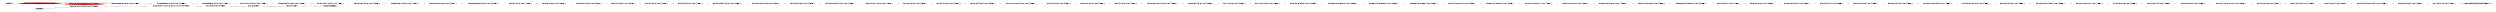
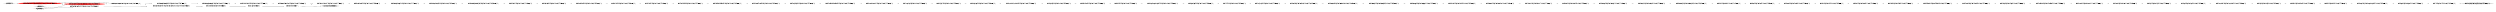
  digraph {
    rankdir=LR
    fontname="Patrick Hand"
    node [fillcolor=white shape=ellipse style=filled fontname="Patrick Hand"]
    edge [style=bold fontname="Patrick Hand"]
    n1 [label="checkClient(\"Content-Type\").contentType(\"foo\").build().get(\"/headers\").run().assertBody().is(\"('foo'(\")@@@12@@@['1', '1', '0']"]
    n2 [label="checkClient(\"Content-Encoding\").contentEncoding(\"identity\").build().get(\"/headers\").run().assertBody().is(\"('identity'(\")@@@13@@@['1', '1', '0']"]
    n3 [label="checkClient(\"If-Range\").ifRange(\"foo\").build().get(\"/headers\").run().assertBody().is(\"('foo'(\")@@@22@@@['1', '1', '0']"]
    n4 [label="checkClient(\"If-Unmodified-Since\").ifUnmodifiedSince(\"foo\").build().get(\"/headers\").run().assertBody().is(\"('foo'(\")@@@23@@@['1', '1', '0']"]
    n5 [label="RestRequest req = rc.get(\"/headers\")@@@6@@@['0', '0', '1']"]
    n6 [label="req.setHeader(\"Accept\",\"text/plain\")@@@7@@@['0', '0', '1']"]
    n7 [label="checkClient(\"If-Match\").build().get(\"/headers\").ifMatch(\"foo\").run().assertBody().is(\"('foo'(\")@@@52@@@['1', '1', '0']"]
    n8 [label="checkClient(\"If-Modified-Since\").build().get(\"/headers\").ifModifiedSince(\"foo\").run().assertBody().is(\"('foo'(\")@@@53@@@['1', '1', '0']"]
    n9 [fillcolor=red label="checkClient(\"Accept\").accept(\"text/foo\").build().get(\"/headers\").accept(\"text/plain\").run().assertBody().is(\"('text/foo','text/plain'(\")@@@3@@@['1', '0', '0']"]
    n10 [fillcolor=red label="checkClient(\"Accept\").accept(\"text/foo\").build().get(\"/headers\").accept(\"text/plain\").run().assertBody().is(\"('text/plain'(\")@@@3@@@['0', '1', '0']"]
    n11 [label="checkClient(\"Accept-Charset\").acceptCharset(\"UTF-8\").build().get(\"/headers\").run().assertBody().is(\"('UTF-8'(\")@@@4@@@['1', '1', '0']"]
    n12 [label="checkClient(\"Accept\").header(\"Accept\",\"text/plain\").build().get(\"/headers\").run().assertBody().is(\"('text/plain'(\")@@@3@@@['0', '0', '1']"]
    n13 [fillcolor=lightgray label="req.run().assertBody().is(\"('text/plain'(\")@@@8@@@['0', '0', '1']"]
    n14 [label="checkClient(\"From\").from(\"foo\").build().get(\"/headers\").run().assertBody().is(\"('foo'(\")@@@17@@@['1', '1', '0']"]
    n15 [label="checkClient(\"Host\").host(\"foo\").build().get(\"/headers\").run().assertBody().is(\"('foo'(\")@@@18@@@['1', '1', '0']"]
    n16 [label="checkClient(\"Range\").range(\"foo\").build().get(\"/headers\").run().assertBody().is(\"('foo'(\")@@@29@@@['1', '1', '0']"]
    n17 [label="checkClient(\"Referer\").referer(\"foo\").build().get(\"/headers\").run().assertBody().is(\"('foo'(\")@@@30@@@['1', '1', '0']"]
    n18 [label="checkClient(\"Content-Length\").build().get(\"/headers\").contentLength(\"123\").run().assertBody().is(\"('123'(\")@@@44@@@['1', '1', '0']"]
    n19 [label="checkClient(\"Content-Type\").build().get(\"/headers\").contentType(\"foo\").run().assertBody().is(\"('foo'(\")@@@45@@@['1', '1', '0']"]
    n20 [label="checkClient(\"Connection\").build().get(\"/headers\").connection(\"foo\").run().assertBody().is(\"('foo'(\")@@@43@@@['1', '1', '0']"]
    n21 [label="checkClient(\"Expect\").build().get(\"/headers\").expect(\"foo\").run().assertBody().is(\"('foo'(\")@@@48@@@['1', '1', '0']"]
    n22 [label="checkClient(\"Forwarded\").build().get(\"/headers\").forwarded(\"foo\").run().assertBody().is(\"('foo'(\")@@@49@@@['1', '1', '0']"]
    n23 [label="checkClient(\"Origin\").build().get(\"/headers\").origin(\"foo\").run().assertBody().is(\"('foo'(\")@@@59@@@['1', '1', '0']"]
    n24 [label="checkClient(\"Pragma\").build().get(\"/headers\").pragma(\"foo\").run().assertBody().is(\"('foo'(\")@@@60@@@['1', '1', '0']"]
    n25 [label="checkClient(\"From\").build().get(\"/headers\").from(\"foo\").run().assertBody().is(\"('foo'(\")@@@50@@@['1', '1', '0']"]
    n26 [label="checkClient(\"Upgrade\").upgrade(\"foo\").build().get(\"/headers\").run().assertBody().is(\"('foo'(\")@@@33@@@['1', '1', '0']"]
    n27 [label="checkClient(\"Via\").via(\"foo\").build().get(\"/headers\").run().assertBody().is(\"('foo'(\")@@@34@@@['1', '1', '0']"]
    n28 [label="checkClient(\"Connection\").connection(\"foo\").build().get(\"/headers\").run().assertBody().is(\"('foo'(\")@@@10@@@['1', '1', '0']"]
    n29 [label="checkClient(\"Content-Length\").contentLength(\"123\").build().get(\"/headers\").run().assertBody().is(\"('123'(\")@@@11@@@['1', '1', '0']"]
    n30 [label="checkClient(\"If-Unmodified-Since\").build().get(\"/headers\").ifUnmodifiedSince(\"foo\").run().assertBody().is(\"('foo'(\")@@@56@@@['1', '1', '0']"]
    n31 [label="checkClient(\"Max-Forwards\").build().get(\"/headers\").maxForwards(\"10\").run().assertBody().is(\"('10'(\")@@@57@@@['1', '1', '0']"]
    n32 [label="checkClient(\"TE\").build().get(\"/headers\").te(\"foo\").run().assertBody().is(\"('foo'(\")@@@64@@@['1', '1', '0']"]
    n33 [label="checkClient(\"User-Agent\").build().get(\"/headers\").userAgent(new StringBuilder(\"foo\")).run().assertBody().is(\"('foo'(\")@@@65@@@['1', '1', '0']"]
    n34 [label="checkClient(\"X-Client-Version\").clientVersion(\"1\").build().get(\"/headers\").run().assertBody().is(\"('1'(\")@@@9@@@['1', '1', '0']"]
    n35 [label="checkClient(\"If-Match\").ifMatch(\"foo\").build().get(\"/headers\").run().assertBody().is(\"('foo'(\")@@@19@@@['1', '1', '0']"]
    n36 [label="checkClient(\"If-Modified-Since\").ifModifiedSince(\"foo\").build().get(\"/headers\").run().assertBody().is(\"('foo'(\")@@@20@@@['1', '1', '0']"]
    n37 [label="checkClient(\"Expect\").expect(\"foo\").build().get(\"/headers\").run().assertBody().is(\"('foo'(\")@@@15@@@['1', '1', '0']"]
    n38 [label="checkClient(\"Forwarded\").forwarded(\"foo\").build().get(\"/headers\").run().assertBody().is(\"('foo'(\")@@@16@@@['1', '1', '0']"]
    n39 [label="checkClient(\"Proxy-Authorization\").build().get(\"/headers\").proxyAuthorization(\"foo\").run().assertBody().is(\"('foo'(\")@@@61@@@['1', '1', '0']"]
    n40 [label="checkClient(\"Upgrade\").build().get(\"/headers\").upgrade(\"foo\").run().assertBody().is(\"('foo'(\")@@@66@@@['1', '1', '0']"]
    n41 [label="checkClient(\"Range\").build().get(\"/headers\").range(\"foo\").run().assertBody().is(\"('foo'(\")@@@62@@@['1', '1', '0']"]
    n42 [label="checkClient(\"Referer\").build().get(\"/headers\").referer(\"foo\").run().assertBody().is(\"('foo'(\")@@@63@@@['1', '1', '0']"]
    n43 [label="checkClient(\"Authorization\").build().get(\"/headers\").authorization(\"foo\").run().assertBody().is(\"('foo'(\")@@@40@@@['1', '1', '0']"]
    n44 [label="checkClient(\"Cache-Control\").build().get(\"/headers\").cacheControl(\"none\").run().assertBody().is(\"('none'(\")@@@41@@@['1', '1', '0']"]
    n45 [label="checkClient(\"X-Client-Version\").build().get(\"/headers\").clientVersion(\"1\").run().assertBody().is(\"('1'(\")@@@42@@@['1', '1', '0']"]
    n46 [label="checkClient(\"Accept-Encoding\").acceptEncoding(\"identity\").build().get(\"/headers\").run().assertBody().is(\"('identity'(\")@@@5@@@['1', '1', '0']"]
    n47 [label="checkClient(\"Accept-Language\").acceptLanguage(\"en\").build().get(\"/headers\").run().assertBody().is(\"('en'(\")@@@6@@@['1', '1', '0']"]
    n48 [label="checkClient(\"X-No-Log\").noLog().build().get(\"/headers\").run().assertBody().is(\"('true'(\")@@@25@@@['1', '1', '0']"]
    n49 [label="checkClient(\"Origin\").origin(\"foo\").build().get(\"/headers\").run().assertBody().is(\"('foo'(\")@@@26@@@['1', '1', '0']"]
    n50 [label="checkClient(\"Authorization\").authorization(\"foo\").build().get(\"/headers\").run().assertBody().is(\"('foo'(\")@@@7@@@['1', '1', '0']"]
    n51 [label="checkClient(\"Cache-Control\").cacheControl(\"none\").build().get(\"/headers\").run().assertBody().is(\"('none'(\")@@@8@@@['1', '1', '0']"]
    n52 [label="checkClient(\"TE\").te(\"foo\").build().get(\"/headers\").run().assertBody().is(\"('foo'(\")@@@31@@@['1', '1', '0']"]
    n53 [label="checkClient(\"Warning\").warning(\"foo\").build().get(\"/headers\").run().assertBody().is(\"('foo'(\")@@@35@@@['1', '1', '0']"]
    n54 [fillcolor=lightgray label="b01_standardHeaders['1', '0', '0']" shape=diamond]
    n55 [label="checkClient(\"User-Agent\").userAgent(new StringBuilder(\"foo\")).build().get(\"/headers\").run().assertBody().is(\"('foo'(\")@@@32@@@['1', '1', '0']"]
    n56 [label="checkClient(\"Accept-Encoding\").build().get(\"/headers\").acceptEncoding(\"identity\").run().assertBody().is(\"('identity'(\")@@@38@@@['1', '1', '0']"]
    n57 [label="checkClient(\"Accept-Language\").build().get(\"/headers\").acceptLanguage(\"en\").run().assertBody().is(\"('en'(\")@@@39@@@['1', '1', '0']"]
    n58 [label="checkClient(\"If-None-Match\").ifNoneMatch(\"foo\").build().get(\"/headers\").run().assertBody().is(\"('foo'(\")@@@21@@@['1', '1', '0']"]
    n59 [label="checkClient(\"Date\").date(\"123\").build().get(\"/headers\").run().assertBody().is(\"('123'(\")@@@14@@@['1', '1', '0']"]
    n60 [label="checkClient(\"Pragma\").pragma(\"foo\").build().get(\"/headers\").run().assertBody().is(\"('foo'(\")@@@27@@@['1', '1', '0']"]
    n61 [fillcolor=lightgray label="checkClient(\"Warning\").build().get(\"/headers\").warning(\"foo\").run().assertBody().is(\"('foo'(\")@@@68@@@['1', '1', '0']"]
    n62 [label="checkClient(\"Content-Encoding\").build().get(\"/headers\").contentEncoding(\"identity\").run().assertBody().is(\"('identity'(\")@@@46@@@['1', '1', '0']"]
    n63 [label="checkClient(\"If-None-Match\").build().get(\"/headers\").ifNoneMatch(\"foo\").run().assertBody().is(\"('foo'(\")@@@54@@@['1', '1', '0']"]
    n64 [label="checkClient(\"If-Range\").build().get(\"/headers\").ifRange(\"foo\").run().assertBody().is(\"('foo'(\")@@@55@@@['1', '1', '0']"]
    n65 [label="checkClient(\"Proxy-Authorization\").proxyAuthorization(\"foo\").build().get(\"/headers\").run().assertBody().is(\"('foo'(\")@@@28@@@['1', '1', '0']"]
    n66 [label="checkClient(\"Via\").build().get(\"/headers\").via(\"foo\").run().assertBody().is(\"('foo'(\")@@@67@@@['1', '1', '0']"]
    n67 [label="checkClient(\"No-Trace\").build().get(\"/headers\").noTrace().run().assertBody().is(\"('true'(\")@@@58@@@['1', '1', '0']"]
    n68 [label="RestClient rc = checkClient(\"Accept\").header(\"Accept\",\"text/foo\").build()@@@5@@@['0', '0', '1']"]
    n69 [label="checkClient(\"Accept\").build().get(\"/headers\").accept(\"text/plain\").run().assertBody().is(\"('text/plain'(\")@@@36@@@['1', '1', '0']"]
    n70 [label="checkClient(\"Accept-Charset\").build().get(\"/headers\").acceptCharset(\"UTF-8\").run().assertBody().is(\"('UTF-8'(\")@@@37@@@['1', '1', '0']"]
    n71 [label="checkClient(\"Max-Forwards\").maxForwards(\"10\").build().get(\"/headers\").run().assertBody().is(\"('10'(\")@@@24@@@['1', '1', '0']"]
    n72 [label="checkClient(\"Host\").build().get(\"/headers\").hostHeader(\"foo\").run().assertBody().is(\"('foo'(\")@@@51@@@['1', '1', '0']"]
    n73 [fillcolor=lightgray label="b04_dontOverrideAccept['0', '0', '1']" shape=diamond]
+   n74 [fillcolor=lightgray label="b01_standardHeaders['0', '1', '0']" shape=diamond]
    n75 [label="checkClient(\"Accept\").header(\"Accept\",\"text/foo\").build().get(\"/headers\").header(\"Accept\",\"text/plain\").run().assertBody().is(\"('text/foo','text/plain'(\")@@@4@@@['0', '0', '1']"]
    n76 [label="checkClient(\"Date\").build().get(\"/headers\").date(\"123\").run().assertBody().is(\"('123'(\")@@@47@@@['1', '1', '0']"]
    n1 -> n2
    n2 -> n59
    n3 -> n4
    n4 -> n71
    n5 -> n6
    n6 -> n13
    n7 -> n8
    n8 -> n63
    n9 -> n10 [label=0 style=dashed]
    n9 -> n11
    n9 -> n12 [label=0 style=dashed]
    n10 -> n11
    n11 -> n46
    n11 -> n75 [label=0 style=dashed]
    n12 -> n75
    n14 -> n15
    n15 -> n35
    n16 -> n17
    n17 -> n52
    n18 -> n19
    n19 -> n62
    n20 -> n18
    n21 -> n22
    n22 -> n25
    n23 -> n24
    n24 -> n39
    n25 -> n72
    n26 -> n27
    n27 -> n53
    n28 -> n29
    n29 -> n1
    n30 -> n31
    n31 -> n67
    n32 -> n33
    n33 -> n40
    n34 -> n28
    n35 -> n36
    n36 -> n58
    n37 -> n38
    n38 -> n14
    n39 -> n41
    n40 -> n66
    n41 -> n42
    n42 -> n32
    n43 -> n44
    n44 -> n45
    n45 -> n20
    n46 -> n47
    n47 -> n50
    n48 -> n49
    n49 -> n60
    n50 -> n51
    n51 -> n13 [label=0 style=dashed]
    n51 -> n34
    n52 -> n55
    n53 -> n69
    n54 -> n9
    n55 -> n26
    n56 -> n57
    n57 -> n43
    n58 -> n3
    n59 -> n37
    n60 -> n65
    n62 -> n76
    n63 -> n64
    n64 -> n30
    n65 -> n16
    n66 -> n61
    n67 -> n23
    n68 -> n5
    n69 -> n70
    n70 -> n56
    n71 -> n48
    n72 -> n7
    n73 -> n12
+   n74 -> n10
    n75 -> n68
    n76 -> n21
  }
